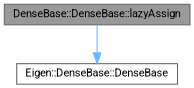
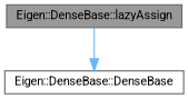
  digraph {
    rankdir=TB
    fontname=Roboto
    node [fontname=Roboto fontsize=10 shape=box style=filled]
-   n1 [color=gray40 fillcolor=grey60 fontcolor=black height=0.2 label="DenseBase::DenseBase::lazyAssign" width=0.4]
+   n1 [color=gray40 fillcolor=grey60 fontcolor=black height=0.2 label="Eigen::DenseBase::lazyAssign" width=0.4]
    n2 [color=grey40 fillcolor=white height=0.2 label="Eigen::DenseBase::DenseBase" width=0.4]
    n1 -> n2 [color=steelblue1 fontname=Roboto fontsize=10 labelfontname=Helvetica labelfontsize=10 style=solid]
  }
